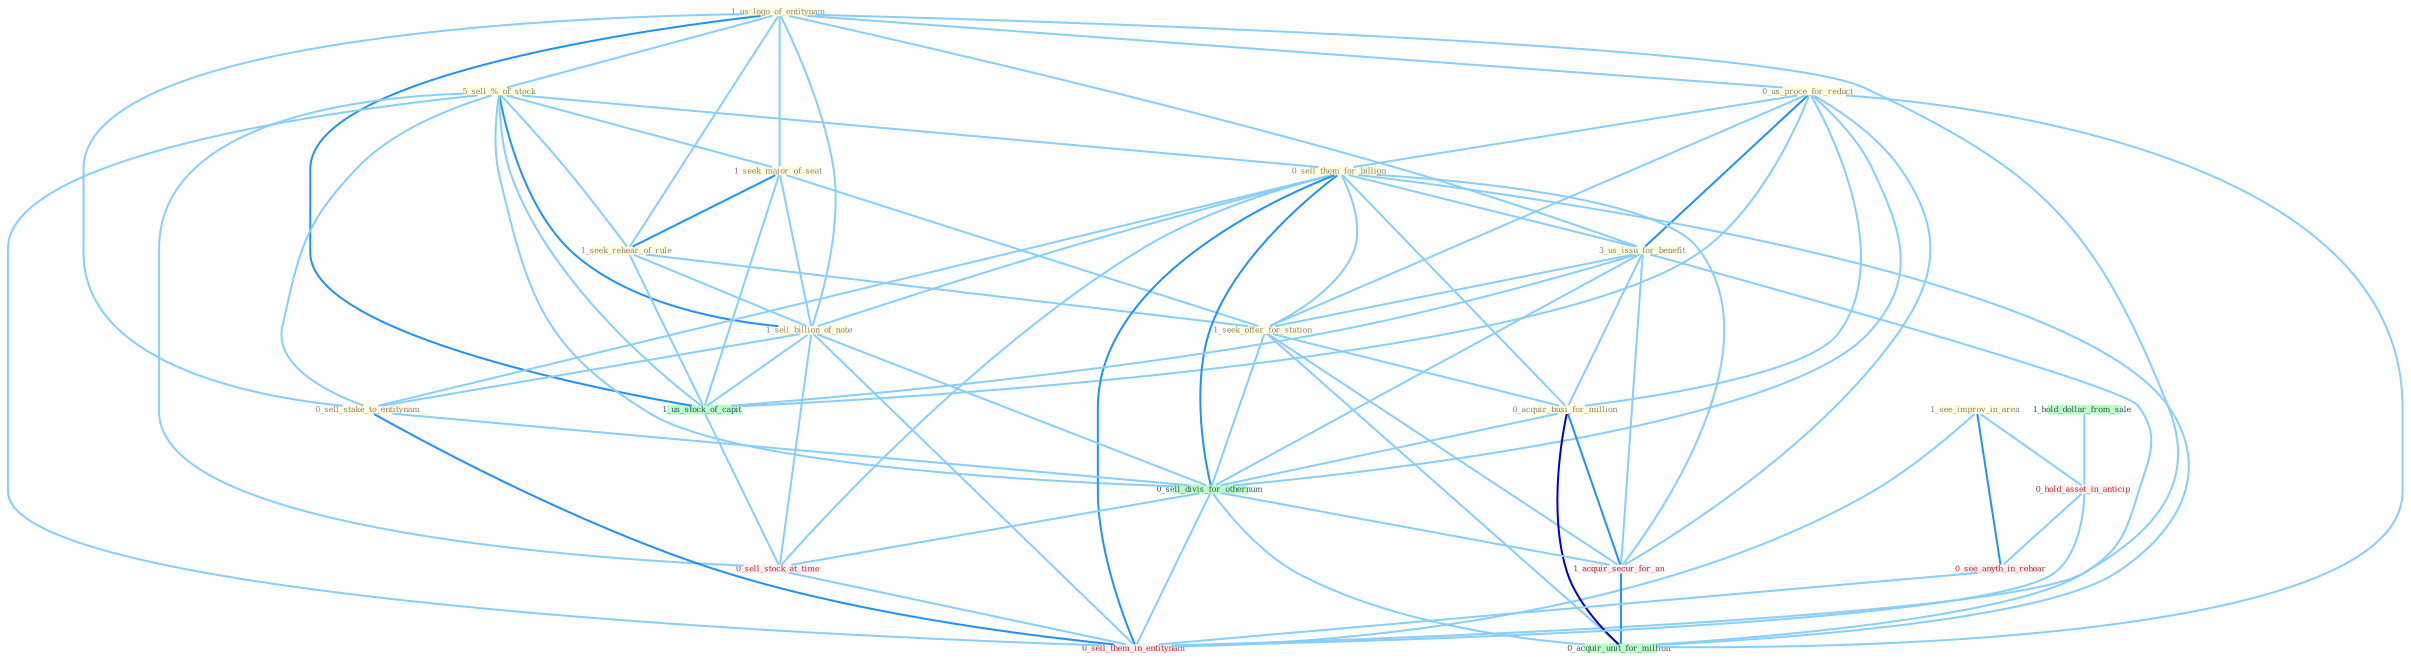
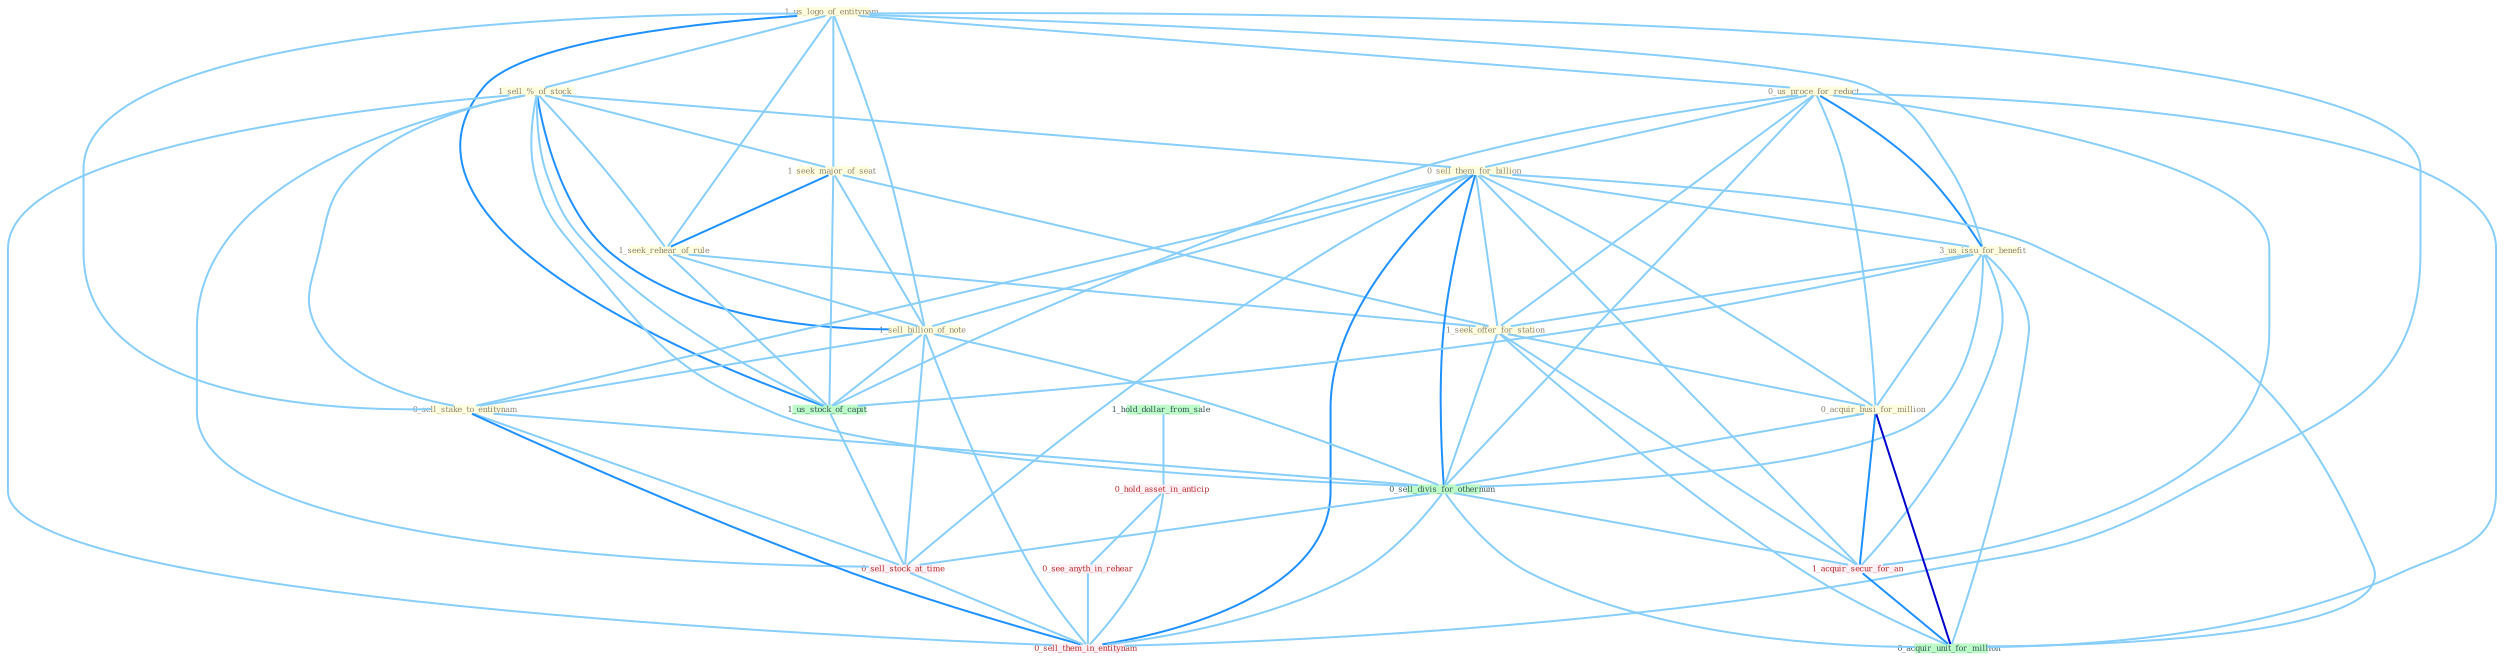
  graph {
    node [color="#ffffe0" fixedsize=true fontcolor="#8b7d6b" fontsize=4 shape=polygon style=filled]
    edge [color="#87cefa" w=1]
    "1_us_logo_of_entitynam " [height=.06 width=.5]
-   "1_see_improv_in_area " [height=.06 width=.5]
-   "1_sell_%_of_stock " [height=.06 width=.5 label="5_sell_%_of_stock"]
+   "1_sell_%_of_stock " [height=.06 width=.5]
    "1_seek_major_of_seat " [height=.06 width=.5]
    "0_us_proce_for_reduct " [height=.06 width=.5]
    "1_seek_rehear_of_rule " [height=.06 width=.5]
    "0_sell_them_for_billion " [height=.06 width=.5]
    n8 [height=.06 label="3_us_issu_for_benefit" width=.5]
    "1_seek_offer_for_station " [height=.06 width=.5]
    "0_acquir_busi_for_million " [height=.06 width=.5]
    "1_sell_billion_of_note " [height=.06 width=.5]
    "0_sell_stake_to_entitynam " [height=.06 width=.5]
    "1_acquir_secur_for_an " [color="#fff0f5" fontcolor="#b22222" height=.06 width=.5]
    "0_hold_asset_in_anticip " [color="#fff0f5" fontcolor="#b22222" height=.06 width=.5]
    "0_sell_stock_at_time " [color="#fff0f5" fontcolor="#b22222" height=.06 width=.5]
    n16 [color="#fff0f5" fontcolor="#b22222" height=.06 label="0_see_anyth_in_rehear" width=.5]
    "0_sell_them_in_entitynam " [color="#fff0f5" fontcolor="#b22222" height=.06 width=.5]
    "1_us_stock_of_capit " [color="#BDFCC9" fontcolor="#2f4f4f" height=.06 width=.5]
    "0_sell_divis_for_othernum " [color="#BDFCC9" fontcolor="#2f4f4f" height=.06 width=.5]
    "0_acquir_unit_for_million " [color="#BDFCC9" fontcolor="#2f4f4f" height=.06 width=.5]
    "1_hold_dollar_from_sale " [color="#BDFCC9" fontcolor="#2f4f4f" height=.06 width=.5]
    subgraph sub_1 {
      "1_us_logo_of_entitynam "
-     "1_see_improv_in_area "
      "1_sell_%_of_stock "
      "1_seek_major_of_seat "
      "0_us_proce_for_reduct "
      "1_seek_rehear_of_rule "
      "0_sell_them_for_billion "
      n8
      "1_seek_offer_for_station "
      "0_acquir_busi_for_million "
      "1_sell_billion_of_note "
      "0_sell_stake_to_entitynam "
    }
    subgraph sub_2 {
      "1_acquir_secur_for_an "
      "0_hold_asset_in_anticip "
      "0_sell_stock_at_time "
      n16
      "0_sell_them_in_entitynam "
    }
    "1_us_logo_of_entitynam " -- "1_sell_%_of_stock "
    "1_us_logo_of_entitynam " -- "1_seek_major_of_seat "
    "1_us_logo_of_entitynam " -- "0_us_proce_for_reduct "
    "1_us_logo_of_entitynam " -- "1_seek_rehear_of_rule "
    "1_us_logo_of_entitynam " -- n8
    "1_us_logo_of_entitynam " -- "1_sell_billion_of_note "
    "1_us_logo_of_entitynam " -- "0_sell_stake_to_entitynam "
    "1_us_logo_of_entitynam " -- "0_sell_them_in_entitynam "
    "1_us_logo_of_entitynam " -- "1_us_stock_of_capit " [color="#1e90ff" w=2]
-   "1_see_improv_in_area " -- "0_hold_asset_in_anticip "
-   "1_see_improv_in_area " -- n16 [color="#1e90ff" w=2]
-   "1_see_improv_in_area " -- "0_sell_them_in_entitynam "
    "1_sell_%_of_stock " -- "1_seek_major_of_seat "
    "1_sell_%_of_stock " -- "1_seek_rehear_of_rule "
    "1_sell_%_of_stock " -- "0_sell_them_for_billion "
    "1_sell_%_of_stock " -- "1_sell_billion_of_note " [color="#1e90ff" w=2]
    "1_sell_%_of_stock " -- "0_sell_stake_to_entitynam "
    "1_sell_%_of_stock " -- "0_sell_stock_at_time "
    "1_sell_%_of_stock " -- "0_sell_them_in_entitynam "
    "1_sell_%_of_stock " -- "1_us_stock_of_capit "
    "1_sell_%_of_stock " -- "0_sell_divis_for_othernum "
    "1_seek_major_of_seat " -- "1_seek_rehear_of_rule " [color="#1e90ff" w=2]
    "1_seek_major_of_seat " -- "1_seek_offer_for_station "
    "1_seek_major_of_seat " -- "1_sell_billion_of_note "
    "1_seek_major_of_seat " -- "1_us_stock_of_capit "
    "0_us_proce_for_reduct " -- "0_sell_them_for_billion "
    "0_us_proce_for_reduct " -- n8 [color="#1e90ff" w=2]
    "0_us_proce_for_reduct " -- "1_seek_offer_for_station "
    "0_us_proce_for_reduct " -- "0_acquir_busi_for_million "
    "0_us_proce_for_reduct " -- "1_acquir_secur_for_an "
    "0_us_proce_for_reduct " -- "1_us_stock_of_capit "
    "0_us_proce_for_reduct " -- "0_sell_divis_for_othernum "
    "0_us_proce_for_reduct " -- "0_acquir_unit_for_million "
    "1_seek_rehear_of_rule " -- "1_seek_offer_for_station "
    "1_seek_rehear_of_rule " -- "1_sell_billion_of_note "
    "1_seek_rehear_of_rule " -- "1_us_stock_of_capit "
    "0_sell_them_for_billion " -- n8
    "0_sell_them_for_billion " -- "1_seek_offer_for_station "
    "0_sell_them_for_billion " -- "0_acquir_busi_for_million "
    "0_sell_them_for_billion " -- "1_sell_billion_of_note "
    "0_sell_them_for_billion " -- "0_sell_stake_to_entitynam "
    "0_sell_them_for_billion " -- "1_acquir_secur_for_an "
    "0_sell_them_for_billion " -- "0_sell_stock_at_time "
    "0_sell_them_for_billion " -- "0_sell_them_in_entitynam " [color="#1e90ff" w=2]
    "0_sell_them_for_billion " -- "0_sell_divis_for_othernum " [color="#1e90ff" w=2]
    "0_sell_them_for_billion " -- "0_acquir_unit_for_million "
    n8 -- "1_seek_offer_for_station "
    n8 -- "0_acquir_busi_for_million "
    n8 -- "1_acquir_secur_for_an "
    n8 -- "1_us_stock_of_capit "
    n8 -- "0_sell_divis_for_othernum "
    n8 -- "0_acquir_unit_for_million "
    "1_seek_offer_for_station " -- "0_acquir_busi_for_million "
    "1_seek_offer_for_station " -- "1_acquir_secur_for_an "
    "1_seek_offer_for_station " -- "0_sell_divis_for_othernum "
    "1_seek_offer_for_station " -- "0_acquir_unit_for_million "
    "0_acquir_busi_for_million " -- "1_acquir_secur_for_an " [color="#1e90ff" w=2]
    "0_acquir_busi_for_million " -- "0_sell_divis_for_othernum "
    "0_acquir_busi_for_million " -- "0_acquir_unit_for_million " [color="#0000cd" w=3]
    "1_sell_billion_of_note " -- "0_sell_stake_to_entitynam "
    "1_sell_billion_of_note " -- "0_sell_stock_at_time "
    "1_sell_billion_of_note " -- "0_sell_them_in_entitynam "
    "1_sell_billion_of_note " -- "1_us_stock_of_capit "
    "1_sell_billion_of_note " -- "0_sell_divis_for_othernum "
+   "0_sell_stake_to_entitynam " -- "0_sell_stock_at_time "
    "0_sell_stake_to_entitynam " -- "0_sell_them_in_entitynam " [color="#1e90ff" w=2]
    "0_sell_stake_to_entitynam " -- "0_sell_divis_for_othernum "
    "1_acquir_secur_for_an " -- "0_acquir_unit_for_million " [color="#1e90ff" w=2]
    "0_hold_asset_in_anticip " -- n16
    "0_hold_asset_in_anticip " -- "0_sell_them_in_entitynam "
    "0_sell_stock_at_time " -- "0_sell_them_in_entitynam "
    n16 -- "0_sell_them_in_entitynam "
    "1_us_stock_of_capit " -- "0_sell_stock_at_time "
    "0_sell_divis_for_othernum " -- "1_acquir_secur_for_an "
    "0_sell_divis_for_othernum " -- "0_sell_stock_at_time "
    "0_sell_divis_for_othernum " -- "0_sell_them_in_entitynam "
    "0_sell_divis_for_othernum " -- "0_acquir_unit_for_million "
    "1_hold_dollar_from_sale " -- "0_hold_asset_in_anticip "
  }
